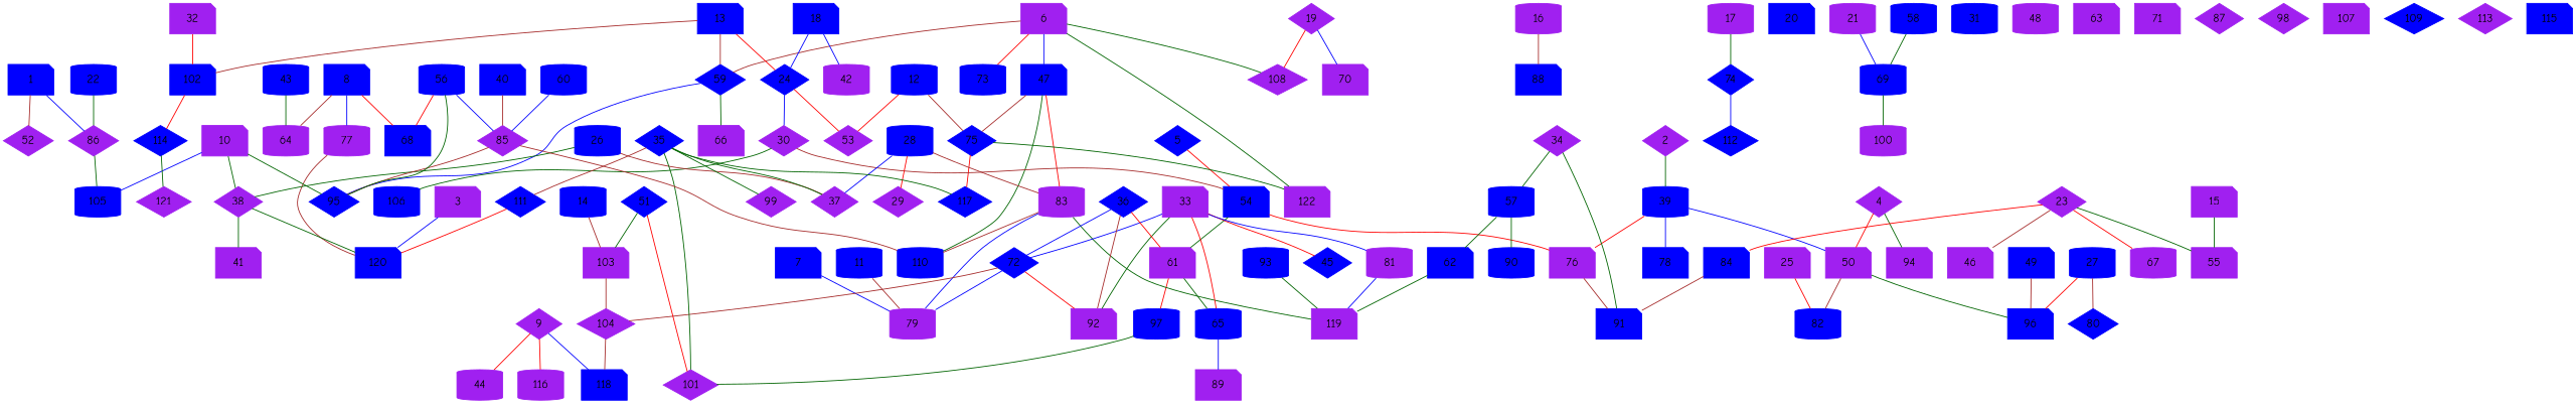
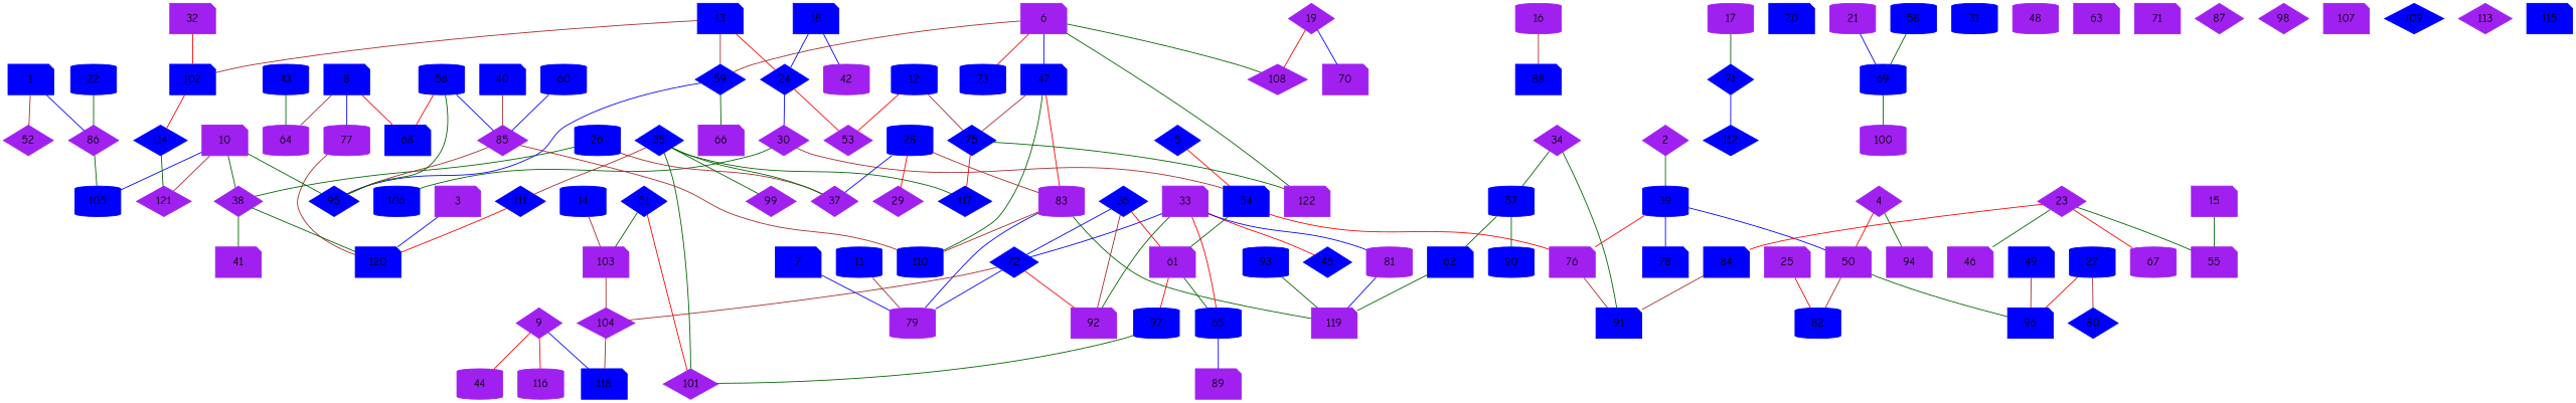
  graph {
    fontname="Comic Neue"
    node [color=blue fontname="Comic Neue" shape=note style=filled]
    edge [color=darkgreen fontname="Comic Neue"]
    52 [color=purple shape=diamond]
    1
    86 [color=purple shape=diamond]
    105 [shape=cylinder]
    2 [color=purple shape=diamond]
    39 [shape=cylinder]
    50 [color=purple]
    76 [color=purple]
    78
    3 [color=purple]
    120
    4 [color=purple shape=diamond]
    94 [color=purple]
    82 [shape=cylinder]
    96
    5 [shape=diamond]
    54
    61 [color=purple]
    6 [color=purple]
    47
    59 [shape=diamond]
    73 [shape=cylinder]
    108 [color=purple shape=diamond]
    122 [color=purple]
    75 [shape=diamond]
    83 [color=purple shape=cylinder]
    110 [shape=cylinder]
    95 [shape=diamond]
    66 [color=purple]
    79 [color=purple shape=cylinder]
    7
    64 [color=purple shape=cylinder]
    8
    68
    77 [color=purple shape=cylinder]
    9 [color=purple shape=diamond]
    44 [color=purple shape=cylinder]
    116 [color=purple shape=cylinder]
    118
    10 [color=purple]
    38 [color=purple shape=diamond]
    121 [color=purple shape=diamond]
    41 [color=purple]
    11 [shape=cylinder]
    12 [shape=cylinder]
    53 [color=purple shape=diamond]
    117 [shape=diamond]
    13
    24 [shape=diamond]
    102
    30 [color=purple shape=diamond]
    114 [shape=diamond]
    14 [shape=cylinder]
    103 [color=purple]
    104 [color=purple shape=diamond]
    15 [color=purple]
    55 [color=purple]
    16 [color=purple shape=cylinder]
    88
    17 [color=purple shape=cylinder]
    74 [shape=diamond]
    112 [shape=diamond]
    18
    42 [color=purple shape=cylinder]
    19 [color=purple shape=diamond]
    70 [color=purple]
    20
    21 [color=purple shape=cylinder]
    69 [shape=cylinder]
    100 [color=purple shape=cylinder]
    22 [shape=cylinder]
    23 [color=purple shape=diamond]
    46 [color=purple]
    67 [color=purple shape=cylinder]
    84
    91
    106 [shape=cylinder]
    25 [color=purple]
    65 [shape=cylinder]
    97 [shape=cylinder]
    26 [shape=cylinder]
    37 [color=purple shape=diamond]
    27 [shape=cylinder]
    80 [shape=diamond]
    28 [shape=cylinder]
    29 [color=purple shape=diamond]
    119 [color=purple]
    31 [shape=cylinder]
    32 [color=purple]
    33 [color=purple]
    45 [shape=diamond]
    72 [shape=diamond]
    81 [color=purple shape=cylinder]
    92 [color=purple]
    89 [color=purple]
    34 [color=purple shape=diamond]
    57 [shape=cylinder]
    62
    90 [shape=cylinder]
    35 [shape=diamond]
    99 [color=purple shape=diamond]
    101 [color=purple shape=diamond]
    111 [shape=diamond]
    36 [shape=diamond]
    85 [color=purple shape=diamond]
    40
    43 [shape=cylinder]
    48 [color=purple shape=cylinder]
    49
    51 [shape=diamond]
    56 [shape=cylinder]
    58 [shape=cylinder]
    60 [shape=cylinder]
    63 [color=purple]
    71 [color=purple]
    87 [color=purple shape=diamond]
    93 [shape=cylinder]
    98 [color=purple shape=diamond]
    107 [color=purple]
    109 [shape=diamond]
    113 [color=purple shape=diamond]
    115
    1 -- 52 [color=brown]
    1 -- 86 [color=blue]
    86 -- 105
    2 -- 39
    39 -- 50 [color=blue]
    39 -- 76 [color=red]
    39 -- 78 [color=blue]
    50 -- 82 [color=brown]
    50 -- 96
    76 -- 91 [color=brown]
    3 -- 120 [color=blue]
    4 -- 50 [color=red]
    4 -- 94
    5 -- 54 [color=red]
    54 -- 76 [color=red]
    54 -- 61
    61 -- 65
    61 -- 97 [color=red]
    6 -- 47 [color=blue]
    6 -- 59 [color=brown]
    6 -- 73 [color=red]
    6 -- 108
    6 -- 122
    47 -- 75 [color=brown]
    47 -- 83 [color=red]
    47 -- 110
    59 -- 95 [color=blue]
    59 -- 66
    75 -- 122
    75 -- 117 [color=red]
    83 -- 110 [color=brown]
    83 -- 79 [color=blue]
    83 -- 119
    7 -- 79 [color=blue]
    8 -- 64 [color=brown]
    8 -- 68 [color=red]
    8 -- 77 [color=blue]
    77 -- 120 [color=brown]
    9 -- 44 [color=red]
    9 -- 116 [color=red]
    9 -- 118 [color=blue]
    10 -- 105 [color=blue]
    10 -- 95
    10 -- 38
+   10 -- 121 [color=brown]
    38 -- 120
    38 -- 41
    11 -- 79 [color=brown]
    12 -- 75 [color=brown]
    12 -- 53 [color=red]
    13 -- 59 [color=brown]
    13 -- 24 [color=red]
    13 -- 102 [color=brown]
    24 -- 53 [color=red]
    24 -- 30 [color=blue]
    102 -- 114 [color=red]
    30 -- 54 [color=brown]
    30 -- 106
    114 -- 121
    14 -- 103 [color=brown]
    103 -- 104 [color=brown]
    104 -- 118 [color=brown]
    15 -- 55
    16 -- 88 [color=brown]
    17 -- 74
    74 -- 112 [color=blue]
    18 -- 24 [color=blue]
    18 -- 42 [color=blue]
    19 -- 108 [color=red]
    19 -- 70 [color=blue]
    21 -- 69 [color=blue]
    69 -- 100
    22 -- 86
    23 -- 55
-   23 -- 46 [color=brown]
+   23 -- 46
    23 -- 67 [color=red]
    23 -- 84 [color=red]
    84 -- 91 [color=brown]
    25 -- 82 [color=red]
    65 -- 89 [color=blue]
    97 -- 101
    26 -- 38
    26 -- 37 [color=brown]
    27 -- 96 [color=red]
    27 -- 80 [color=brown]
    28 -- 83 [color=brown]
    28 -- 37 [color=blue]
    28 -- 29 [color=red]
    32 -- 102 [color=red]
    33 -- 65 [color=red]
    33 -- 45 [color=red]
    33 -- 72 [color=blue]
    33 -- 81 [color=blue]
    33 -- 92
    72 -- 79 [color=blue]
    72 -- 104 [color=brown]
    72 -- 92 [color=red]
    81 -- 119 [color=blue]
    34 -- 91
    34 -- 57
    57 -- 62
    57 -- 90
    62 -- 119
    35 -- 117
    35 -- 37
    35 -- 99
    35 -- 101
    35 -- 111 [color=brown]
    111 -- 120 [color=red]
    36 -- 61 [color=red]
    36 -- 72 [color=blue]
    36 -- 92 [color=brown]
    85 -- 110 [color=brown]
    85 -- 95 [color=brown]
    40 -- 85 [color=brown]
    43 -- 64
    49 -- 96 [color=brown]
    51 -- 103
    51 -- 101 [color=red]
    56 -- 95
    56 -- 68 [color=red]
    56 -- 85 [color=blue]
    58 -- 69
    60 -- 85 [color=blue]
    93 -- 119
  }
